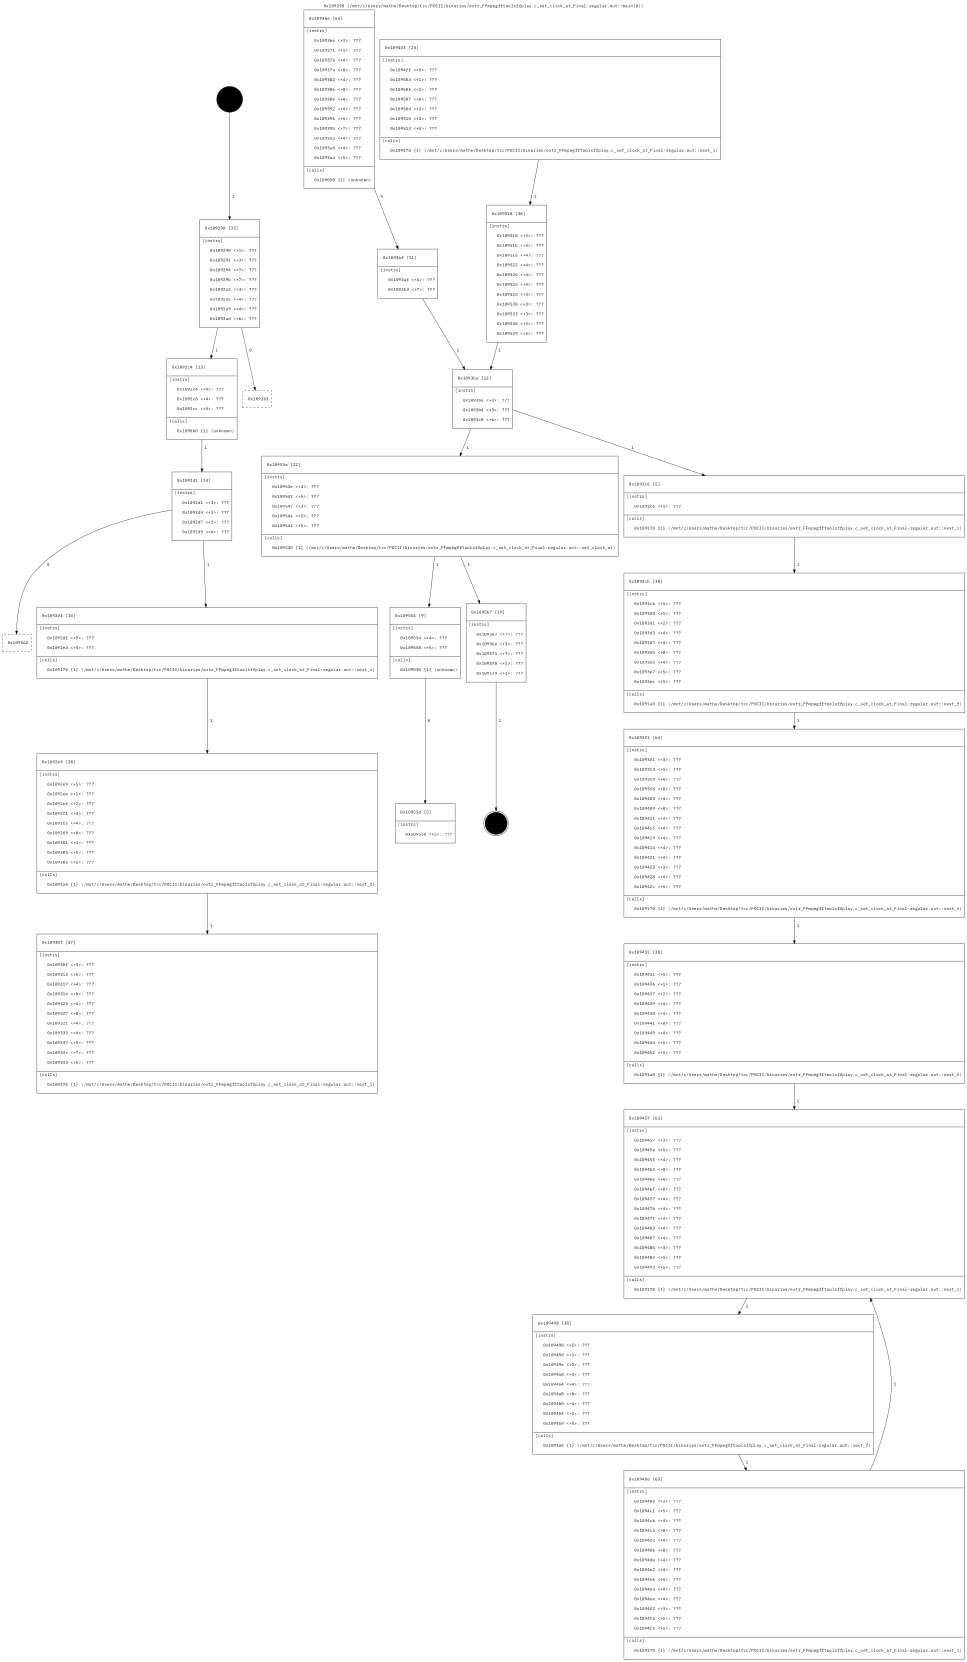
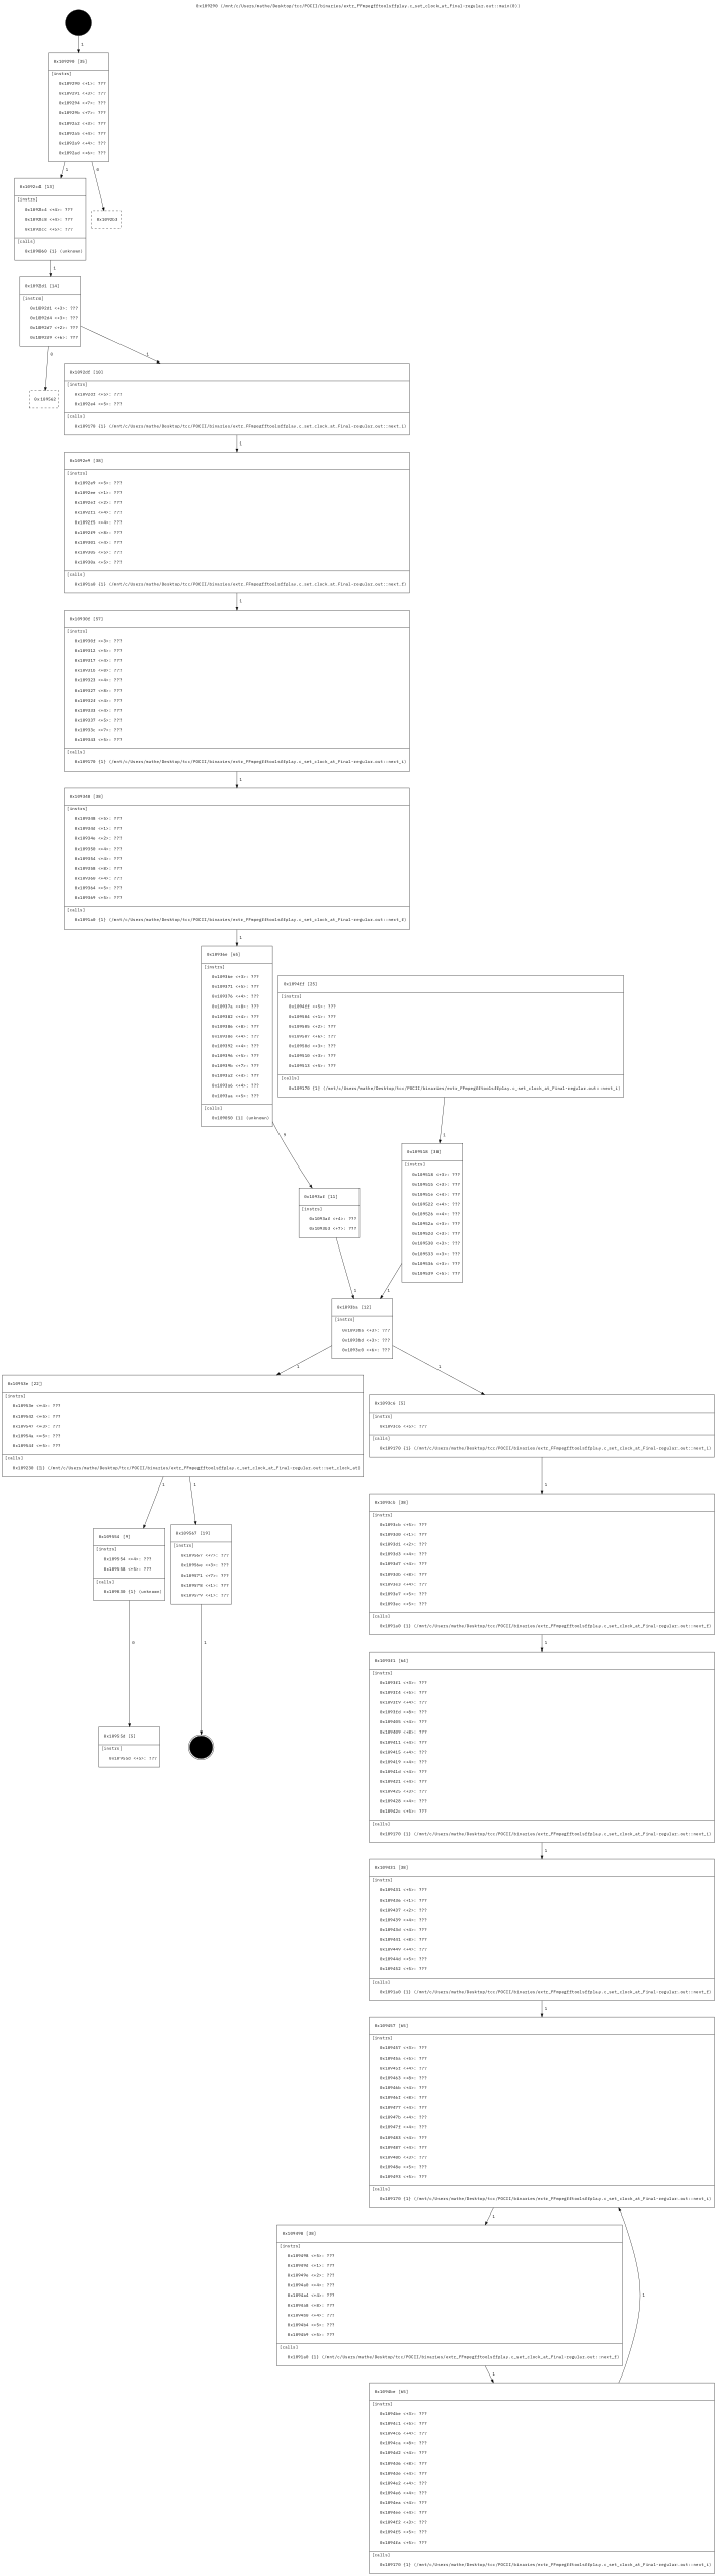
  digraph {
    fontname="IBM Plex Mono"
    label="0x109290 (/mnt/c/Users/mathe/Desktop/tcc/POCII/binaries/extr_FFmpegfftoolsffplay.c_set_clock_at_Final-regular.out::main(0))"
    labelloc=t
    node [fontname="IBM Plex Mono" shape=record]
    edge [fontname="IBM Plex Mono"]
    Entry [fillcolor=black height=0.3 shape=circle style=filled width=0.3]
    n2 [label="{\n     0x109290 [35]\l\n     | [instrs]\l\n     &nbsp;&nbsp;0x109290 \<+1\>: ???\l\n     &nbsp;&nbsp;0x109291 \<+3\>: ???\l\n     &nbsp;&nbsp;0x109294 \<+7\>: ???\l\n     &nbsp;&nbsp;0x10929b \<+7\>: ???\l\n     &nbsp;&nbsp;0x1092a2 \<+3\>: ???\l\n     &nbsp;&nbsp;0x1092a5 \<+4\>: ???\l\n     &nbsp;&nbsp;0x1092a9 \<+4\>: ???\l\n     &nbsp;&nbsp;0x1092ad \<+6\>: ???\l\n  }"]
    n3 [label="{\n     0x1092c4 [13]\l\n     | [instrs]\l\n     &nbsp;&nbsp;0x1092c4 \<+4\>: ???\l\n     &nbsp;&nbsp;0x1092c8 \<+4\>: ???\l\n     &nbsp;&nbsp;0x1092cc \<+5\>: ???\l\n     | [calls]\l\n     &nbsp;&nbsp;0x109060 \{1\} (unknown)\l\n  }"]
    n4 [label="{\n     0x1092b3\l\n  }" style=dashed]
    n5 [label="{\n     0x1092d1 [14]\l\n     | [instrs]\l\n     &nbsp;&nbsp;0x1092d1 \<+3\>: ???\l\n     &nbsp;&nbsp;0x1092d4 \<+3\>: ???\l\n     &nbsp;&nbsp;0x1092d7 \<+2\>: ???\l\n     &nbsp;&nbsp;0x1092d9 \<+6\>: ???\l\n  }"]
    n6 [label="{\n     0x109562\l\n  }" style=dashed]
    n7 [label="{\n     0x1092df [10]\l\n     | [instrs]\l\n     &nbsp;&nbsp;0x1092df \<+5\>: ???\l\n     &nbsp;&nbsp;0x1092e4 \<+5\>: ???\l\n     | [calls]\l\n     &nbsp;&nbsp;0x109170 \{1\} (/mnt/c/Users/mathe/Desktop/tcc/POCII/binaries/extr_FFmpegfftoolsffplay.c_set_clock_at_Final-regular.out::next_i)\l\n  }"]
    n8 [label="{\n     0x1092e9 [38]\l\n     | [instrs]\l\n     &nbsp;&nbsp;0x1092e9 \<+5\>: ???\l\n     &nbsp;&nbsp;0x1092ee \<+1\>: ???\l\n     &nbsp;&nbsp;0x1092ef \<+2\>: ???\l\n     &nbsp;&nbsp;0x1092f1 \<+4\>: ???\l\n     &nbsp;&nbsp;0x1092f5 \<+4\>: ???\l\n     &nbsp;&nbsp;0x1092f9 \<+8\>: ???\l\n     &nbsp;&nbsp;0x109301 \<+4\>: ???\l\n     &nbsp;&nbsp;0x109305 \<+5\>: ???\l\n     &nbsp;&nbsp;0x10930a \<+5\>: ???\l\n     | [calls]\l\n     &nbsp;&nbsp;0x1091a0 \{1\} (/mnt/c/Users/mathe/Desktop/tcc/POCII/binaries/extr_FFmpegfftoolsffplay.c_set_clock_at_Final-regular.out::next_f)\l\n  }"]
    n9 [label="{\n     0x10930f [57]\l\n     | [instrs]\l\n     &nbsp;&nbsp;0x10930f \<+3\>: ???\l\n     &nbsp;&nbsp;0x109312 \<+5\>: ???\l\n     &nbsp;&nbsp;0x109317 \<+4\>: ???\l\n     &nbsp;&nbsp;0x10931b \<+8\>: ???\l\n     &nbsp;&nbsp;0x109323 \<+4\>: ???\l\n     &nbsp;&nbsp;0x109327 \<+8\>: ???\l\n     &nbsp;&nbsp;0x10932f \<+4\>: ???\l\n     &nbsp;&nbsp;0x109333 \<+4\>: ???\l\n     &nbsp;&nbsp;0x109337 \<+5\>: ???\l\n     &nbsp;&nbsp;0x10933c \<+7\>: ???\l\n     &nbsp;&nbsp;0x109343 \<+5\>: ???\l\n     | [calls]\l\n     &nbsp;&nbsp;0x109170 \{1\} (/mnt/c/Users/mathe/Desktop/tcc/POCII/binaries/extr_FFmpegfftoolsffplay.c_set_clock_at_Final-regular.out::next_i)\l\n  }"]
    Exit [fillcolor=black height=0.3 peripheries=2 shape=circle style=filled width=0.3]
+   n11 [label="{\n     0x109348 [38]\l\n     | [instrs]\l\n     &nbsp;&nbsp;0x109348 \<+5\>: ???\l\n     &nbsp;&nbsp;0x10934d \<+1\>: ???\l\n     &nbsp;&nbsp;0x10934e \<+2\>: ???\l\n     &nbsp;&nbsp;0x109350 \<+4\>: ???\l\n     &nbsp;&nbsp;0x109354 \<+4\>: ???\l\n     &nbsp;&nbsp;0x109358 \<+8\>: ???\l\n     &nbsp;&nbsp;0x109360 \<+4\>: ???\l\n     &nbsp;&nbsp;0x109364 \<+5\>: ???\l\n     &nbsp;&nbsp;0x109369 \<+5\>: ???\l\n     | [calls]\l\n     &nbsp;&nbsp;0x1091a0 \{1\} (/mnt/c/Users/mathe/Desktop/tcc/POCII/binaries/extr_FFmpegfftoolsffplay.c_set_clock_at_Final-regular.out::next_f)\l\n  }"]
    n12 [label="{\n     0x10936e [65]\l\n     | [instrs]\l\n     &nbsp;&nbsp;0x10936e \<+3\>: ???\l\n     &nbsp;&nbsp;0x109371 \<+5\>: ???\l\n     &nbsp;&nbsp;0x109376 \<+4\>: ???\l\n     &nbsp;&nbsp;0x10937a \<+8\>: ???\l\n     &nbsp;&nbsp;0x109382 \<+4\>: ???\l\n     &nbsp;&nbsp;0x109386 \<+8\>: ???\l\n     &nbsp;&nbsp;0x10938e \<+4\>: ???\l\n     &nbsp;&nbsp;0x109392 \<+4\>: ???\l\n     &nbsp;&nbsp;0x109396 \<+5\>: ???\l\n     &nbsp;&nbsp;0x10939b \<+7\>: ???\l\n     &nbsp;&nbsp;0x1093a2 \<+4\>: ???\l\n     &nbsp;&nbsp;0x1093a6 \<+4\>: ???\l\n     &nbsp;&nbsp;0x1093aa \<+5\>: ???\l\n     | [calls]\l\n     &nbsp;&nbsp;0x109050 \{1\} (unknown)\l\n  }"]
    n13 [label="{\n     0x1093af [11]\l\n     | [instrs]\l\n     &nbsp;&nbsp;0x1093af \<+4\>: ???\l\n     &nbsp;&nbsp;0x1093b3 \<+7\>: ???\l\n  }"]
    n14 [label="{\n     0x1093ba [12]\l\n     | [instrs]\l\n     &nbsp;&nbsp;0x1093ba \<+3\>: ???\l\n     &nbsp;&nbsp;0x1093bd \<+3\>: ???\l\n     &nbsp;&nbsp;0x1093c0 \<+6\>: ???\l\n  }"]
    n15 [label="{\n     0x10953e [22]\l\n     | [instrs]\l\n     &nbsp;&nbsp;0x10953e \<+4\>: ???\l\n     &nbsp;&nbsp;0x109542 \<+5\>: ???\l\n     &nbsp;&nbsp;0x109547 \<+3\>: ???\l\n     &nbsp;&nbsp;0x10954a \<+5\>: ???\l\n     &nbsp;&nbsp;0x10954f \<+5\>: ???\l\n     | [calls]\l\n     &nbsp;&nbsp;0x109230 \{1\} (/mnt/c/Users/mathe/Desktop/tcc/POCII/binaries/extr_FFmpegfftoolsffplay.c_set_clock_at_Final-regular.out::set_clock_at)\l\n  }"]
    n16 [label="{\n     0x1093c6 [5]\l\n     | [instrs]\l\n     &nbsp;&nbsp;0x1093c6 \<+5\>: ???\l\n     | [calls]\l\n     &nbsp;&nbsp;0x109170 \{1\} (/mnt/c/Users/mathe/Desktop/tcc/POCII/binaries/extr_FFmpegfftoolsffplay.c_set_clock_at_Final-regular.out::next_i)\l\n  }"]
    n17 [label="{\n     0x109554 [9]\l\n     | [instrs]\l\n     &nbsp;&nbsp;0x109554 \<+4\>: ???\l\n     &nbsp;&nbsp;0x109558 \<+5\>: ???\l\n     | [calls]\l\n     &nbsp;&nbsp;0x109030 \{1\} (unknown)\l\n  }"]
    n18 [label="{\n     0x109567 [19]\l\n     | [instrs]\l\n     &nbsp;&nbsp;0x109567 \<+7\>: ???\l\n     &nbsp;&nbsp;0x10956e \<+3\>: ???\l\n     &nbsp;&nbsp;0x109571 \<+7\>: ???\l\n     &nbsp;&nbsp;0x109578 \<+1\>: ???\l\n     &nbsp;&nbsp;0x109579 \<+1\>: ???\l\n  }"]
    n19 [label="{\n     0x1093cb [38]\l\n     | [instrs]\l\n     &nbsp;&nbsp;0x1093cb \<+5\>: ???\l\n     &nbsp;&nbsp;0x1093d0 \<+1\>: ???\l\n     &nbsp;&nbsp;0x1093d1 \<+2\>: ???\l\n     &nbsp;&nbsp;0x1093d3 \<+4\>: ???\l\n     &nbsp;&nbsp;0x1093d7 \<+4\>: ???\l\n     &nbsp;&nbsp;0x1093db \<+8\>: ???\l\n     &nbsp;&nbsp;0x1093e3 \<+4\>: ???\l\n     &nbsp;&nbsp;0x1093e7 \<+5\>: ???\l\n     &nbsp;&nbsp;0x1093ec \<+5\>: ???\l\n     | [calls]\l\n     &nbsp;&nbsp;0x1091a0 \{1\} (/mnt/c/Users/mathe/Desktop/tcc/POCII/binaries/extr_FFmpegfftoolsffplay.c_set_clock_at_Final-regular.out::next_f)\l\n  }"]
    n20 [label="{\n     0x10955d [5]\l\n     | [instrs]\l\n     &nbsp;&nbsp;0x10955d \<+5\>: ???\l\n  }"]
    n21 [label="{\n     0x1093f1 [64]\l\n     | [instrs]\l\n     &nbsp;&nbsp;0x1093f1 \<+3\>: ???\l\n     &nbsp;&nbsp;0x1093f4 \<+5\>: ???\l\n     &nbsp;&nbsp;0x1093f9 \<+4\>: ???\l\n     &nbsp;&nbsp;0x1093fd \<+8\>: ???\l\n     &nbsp;&nbsp;0x109405 \<+4\>: ???\l\n     &nbsp;&nbsp;0x109409 \<+8\>: ???\l\n     &nbsp;&nbsp;0x109411 \<+4\>: ???\l\n     &nbsp;&nbsp;0x109415 \<+4\>: ???\l\n     &nbsp;&nbsp;0x109419 \<+4\>: ???\l\n     &nbsp;&nbsp;0x10941d \<+4\>: ???\l\n     &nbsp;&nbsp;0x109421 \<+4\>: ???\l\n     &nbsp;&nbsp;0x109425 \<+3\>: ???\l\n     &nbsp;&nbsp;0x109428 \<+4\>: ???\l\n     &nbsp;&nbsp;0x10942c \<+5\>: ???\l\n     | [calls]\l\n     &nbsp;&nbsp;0x109170 \{1\} (/mnt/c/Users/mathe/Desktop/tcc/POCII/binaries/extr_FFmpegfftoolsffplay.c_set_clock_at_Final-regular.out::next_i)\l\n  }"]
    n22 [label="{\n     0x109431 [38]\l\n     | [instrs]\l\n     &nbsp;&nbsp;0x109431 \<+5\>: ???\l\n     &nbsp;&nbsp;0x109436 \<+1\>: ???\l\n     &nbsp;&nbsp;0x109437 \<+2\>: ???\l\n     &nbsp;&nbsp;0x109439 \<+4\>: ???\l\n     &nbsp;&nbsp;0x10943d \<+4\>: ???\l\n     &nbsp;&nbsp;0x109441 \<+8\>: ???\l\n     &nbsp;&nbsp;0x109449 \<+4\>: ???\l\n     &nbsp;&nbsp;0x10944d \<+5\>: ???\l\n     &nbsp;&nbsp;0x109452 \<+5\>: ???\l\n     | [calls]\l\n     &nbsp;&nbsp;0x1091a0 \{1\} (/mnt/c/Users/mathe/Desktop/tcc/POCII/binaries/extr_FFmpegfftoolsffplay.c_set_clock_at_Final-regular.out::next_f)\l\n  }"]
    n23 [label="{\n     0x109457 [65]\l\n     | [instrs]\l\n     &nbsp;&nbsp;0x109457 \<+3\>: ???\l\n     &nbsp;&nbsp;0x10945a \<+5\>: ???\l\n     &nbsp;&nbsp;0x10945f \<+4\>: ???\l\n     &nbsp;&nbsp;0x109463 \<+8\>: ???\l\n     &nbsp;&nbsp;0x10946b \<+4\>: ???\l\n     &nbsp;&nbsp;0x10946f \<+8\>: ???\l\n     &nbsp;&nbsp;0x109477 \<+4\>: ???\l\n     &nbsp;&nbsp;0x10947b \<+4\>: ???\l\n     &nbsp;&nbsp;0x10947f \<+4\>: ???\l\n     &nbsp;&nbsp;0x109483 \<+4\>: ???\l\n     &nbsp;&nbsp;0x109487 \<+4\>: ???\l\n     &nbsp;&nbsp;0x10948b \<+3\>: ???\l\n     &nbsp;&nbsp;0x10948e \<+5\>: ???\l\n     &nbsp;&nbsp;0x109493 \<+5\>: ???\l\n     | [calls]\l\n     &nbsp;&nbsp;0x109170 \{1\} (/mnt/c/Users/mathe/Desktop/tcc/POCII/binaries/extr_FFmpegfftoolsffplay.c_set_clock_at_Final-regular.out::next_i)\l\n  }"]
    n24 [label="{\n     0x109498 [38]\l\n     | [instrs]\l\n     &nbsp;&nbsp;0x109498 \<+5\>: ???\l\n     &nbsp;&nbsp;0x10949d \<+1\>: ???\l\n     &nbsp;&nbsp;0x10949e \<+2\>: ???\l\n     &nbsp;&nbsp;0x1094a0 \<+4\>: ???\l\n     &nbsp;&nbsp;0x1094a4 \<+4\>: ???\l\n     &nbsp;&nbsp;0x1094a8 \<+8\>: ???\l\n     &nbsp;&nbsp;0x1094b0 \<+4\>: ???\l\n     &nbsp;&nbsp;0x1094b4 \<+5\>: ???\l\n     &nbsp;&nbsp;0x1094b9 \<+5\>: ???\l\n     | [calls]\l\n     &nbsp;&nbsp;0x1091a0 \{1\} (/mnt/c/Users/mathe/Desktop/tcc/POCII/binaries/extr_FFmpegfftoolsffplay.c_set_clock_at_Final-regular.out::next_f)\l\n  }"]
    n25 [label="{\n     0x1094be [65]\l\n     | [instrs]\l\n     &nbsp;&nbsp;0x1094be \<+3\>: ???\l\n     &nbsp;&nbsp;0x1094c1 \<+5\>: ???\l\n     &nbsp;&nbsp;0x1094c6 \<+4\>: ???\l\n     &nbsp;&nbsp;0x1094ca \<+8\>: ???\l\n     &nbsp;&nbsp;0x1094d2 \<+4\>: ???\l\n     &nbsp;&nbsp;0x1094d6 \<+8\>: ???\l\n     &nbsp;&nbsp;0x1094de \<+4\>: ???\l\n     &nbsp;&nbsp;0x1094e2 \<+4\>: ???\l\n     &nbsp;&nbsp;0x1094e6 \<+4\>: ???\l\n     &nbsp;&nbsp;0x1094ea \<+4\>: ???\l\n     &nbsp;&nbsp;0x1094ee \<+4\>: ???\l\n     &nbsp;&nbsp;0x1094f2 \<+3\>: ???\l\n     &nbsp;&nbsp;0x1094f5 \<+5\>: ???\l\n     &nbsp;&nbsp;0x1094fa \<+5\>: ???\l\n     | [calls]\l\n     &nbsp;&nbsp;0x109170 \{1\} (/mnt/c/Users/mathe/Desktop/tcc/POCII/binaries/extr_FFmpegfftoolsffplay.c_set_clock_at_Final-regular.out::next_i)\l\n  }"]
    n26 [label="{\n     0x1094ff [25]\l\n     | [instrs]\l\n     &nbsp;&nbsp;0x1094ff \<+5\>: ???\l\n     &nbsp;&nbsp;0x109504 \<+1\>: ???\l\n     &nbsp;&nbsp;0x109505 \<+2\>: ???\l\n     &nbsp;&nbsp;0x109507 \<+6\>: ???\l\n     &nbsp;&nbsp;0x10950d \<+3\>: ???\l\n     &nbsp;&nbsp;0x109510 \<+3\>: ???\l\n     &nbsp;&nbsp;0x109513 \<+5\>: ???\l\n     | [calls]\l\n     &nbsp;&nbsp;0x109170 \{1\} (/mnt/c/Users/mathe/Desktop/tcc/POCII/binaries/extr_FFmpegfftoolsffplay.c_set_clock_at_Final-regular.out::next_i)\l\n  }"]
    n27 [label="{\n     0x109518 [38]\l\n     | [instrs]\l\n     &nbsp;&nbsp;0x109518 \<+3\>: ???\l\n     &nbsp;&nbsp;0x10951b \<+3\>: ???\l\n     &nbsp;&nbsp;0x10951e \<+4\>: ???\l\n     &nbsp;&nbsp;0x109522 \<+4\>: ???\l\n     &nbsp;&nbsp;0x109526 \<+4\>: ???\l\n     &nbsp;&nbsp;0x10952a \<+3\>: ???\l\n     &nbsp;&nbsp;0x10952d \<+3\>: ???\l\n     &nbsp;&nbsp;0x109530 \<+3\>: ???\l\n     &nbsp;&nbsp;0x109533 \<+3\>: ???\l\n     &nbsp;&nbsp;0x109536 \<+3\>: ???\l\n     &nbsp;&nbsp;0x109539 \<+5\>: ???\l\n  }"]
    Entry -> n2 [label=" 1"]
    n2 -> n3 [label=" 1"]
    n2 -> n4 [label=" 0"]
    n3 -> n5 [label=" 1"]
    n5 -> n6 [label=" 0"]
    n5 -> n7 [label=" 1"]
    n7 -> n8 [label=" 1"]
    n8 -> n9 [label=" 1"]
+   n9 -> n11 [label=" 1"]
+   n11 -> n12 [label=" 1"]
    n12 -> n13 [label=" 9"]
    n13 -> n14 [label=" 1"]
    n14 -> n15 [label=" 1"]
    n14 -> n16 [label=" 1"]
    n15 -> n17 [label=" 1"]
    n15 -> n18 [label=" 1"]
    n16 -> n19 [label=" 1"]
    n17 -> n20 [label=" 0"]
    n18 -> Exit [label=" 1"]
    n19 -> n21 [label=" 1"]
    n21 -> n22 [label=" 1"]
    n22 -> n23 [label=" 1"]
    n23 -> n24 [label=" 1"]
    n24 -> n25 [label=" 1"]
    n25 -> n23 [label=" 1"]
    n26 -> n27 [label=" 1"]
    n27 -> n14 [label=" 1"]
  }
